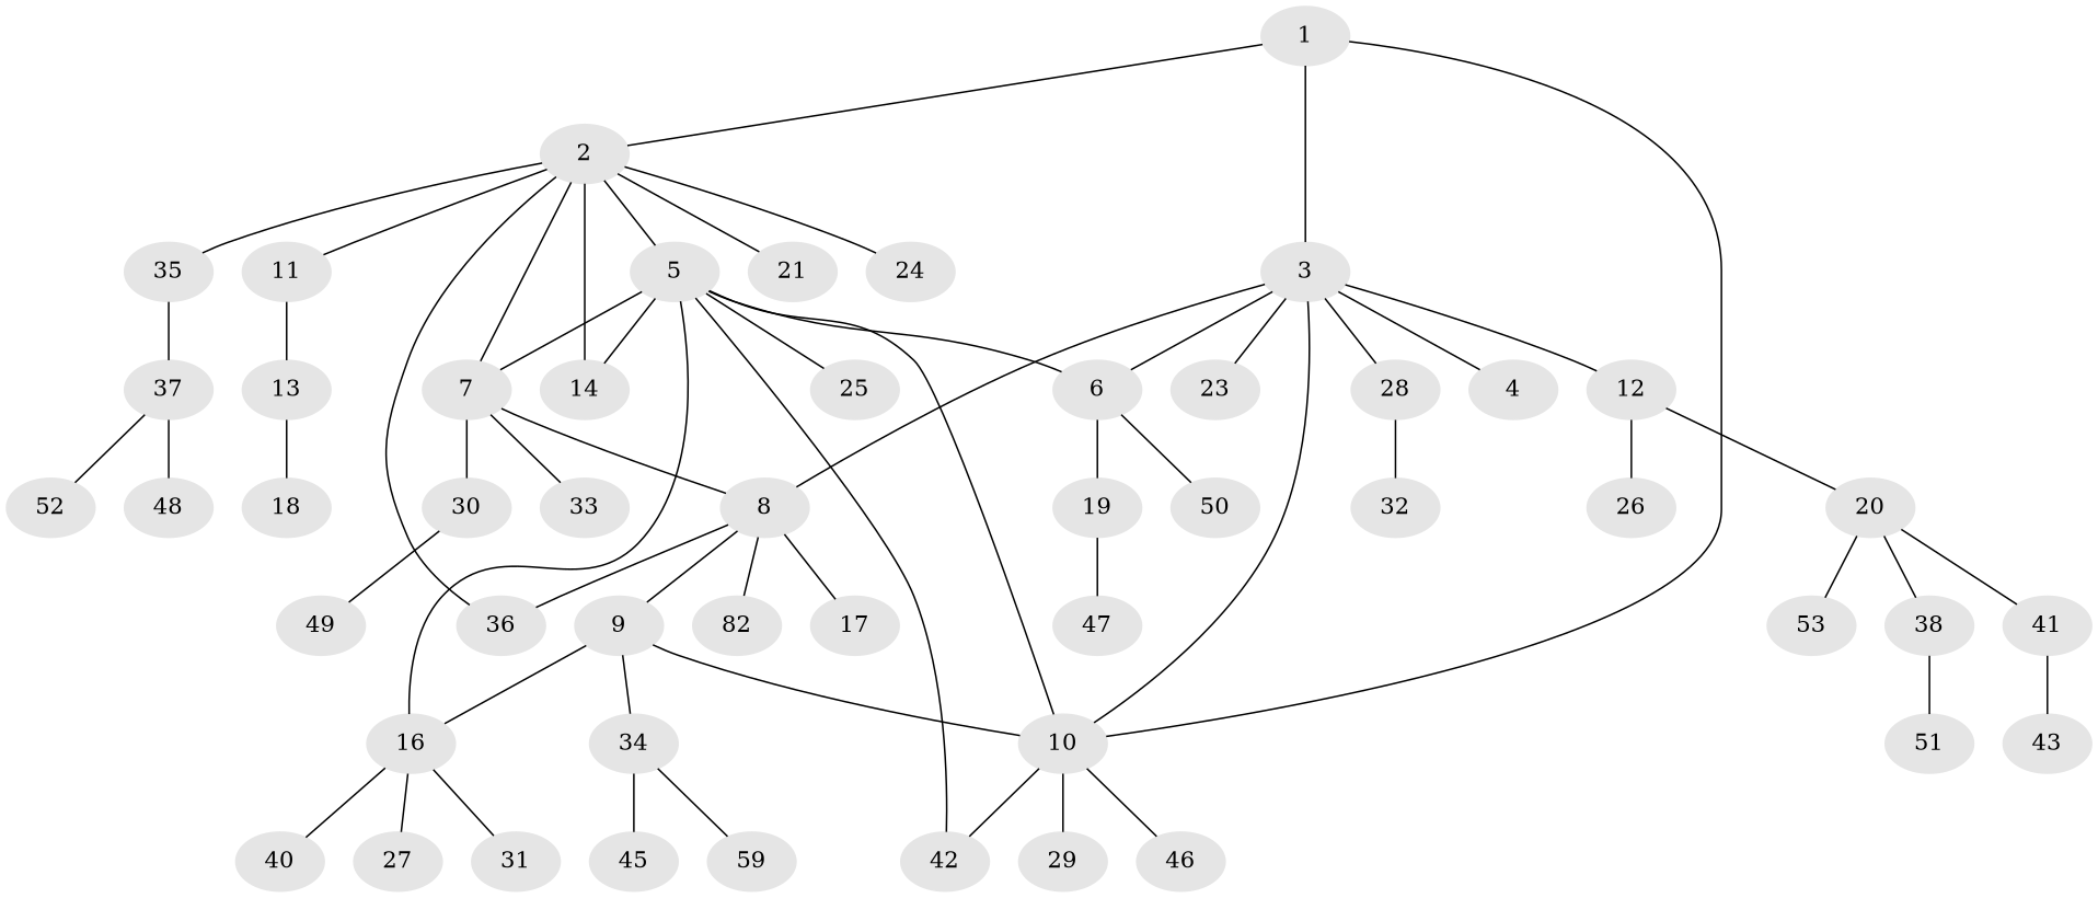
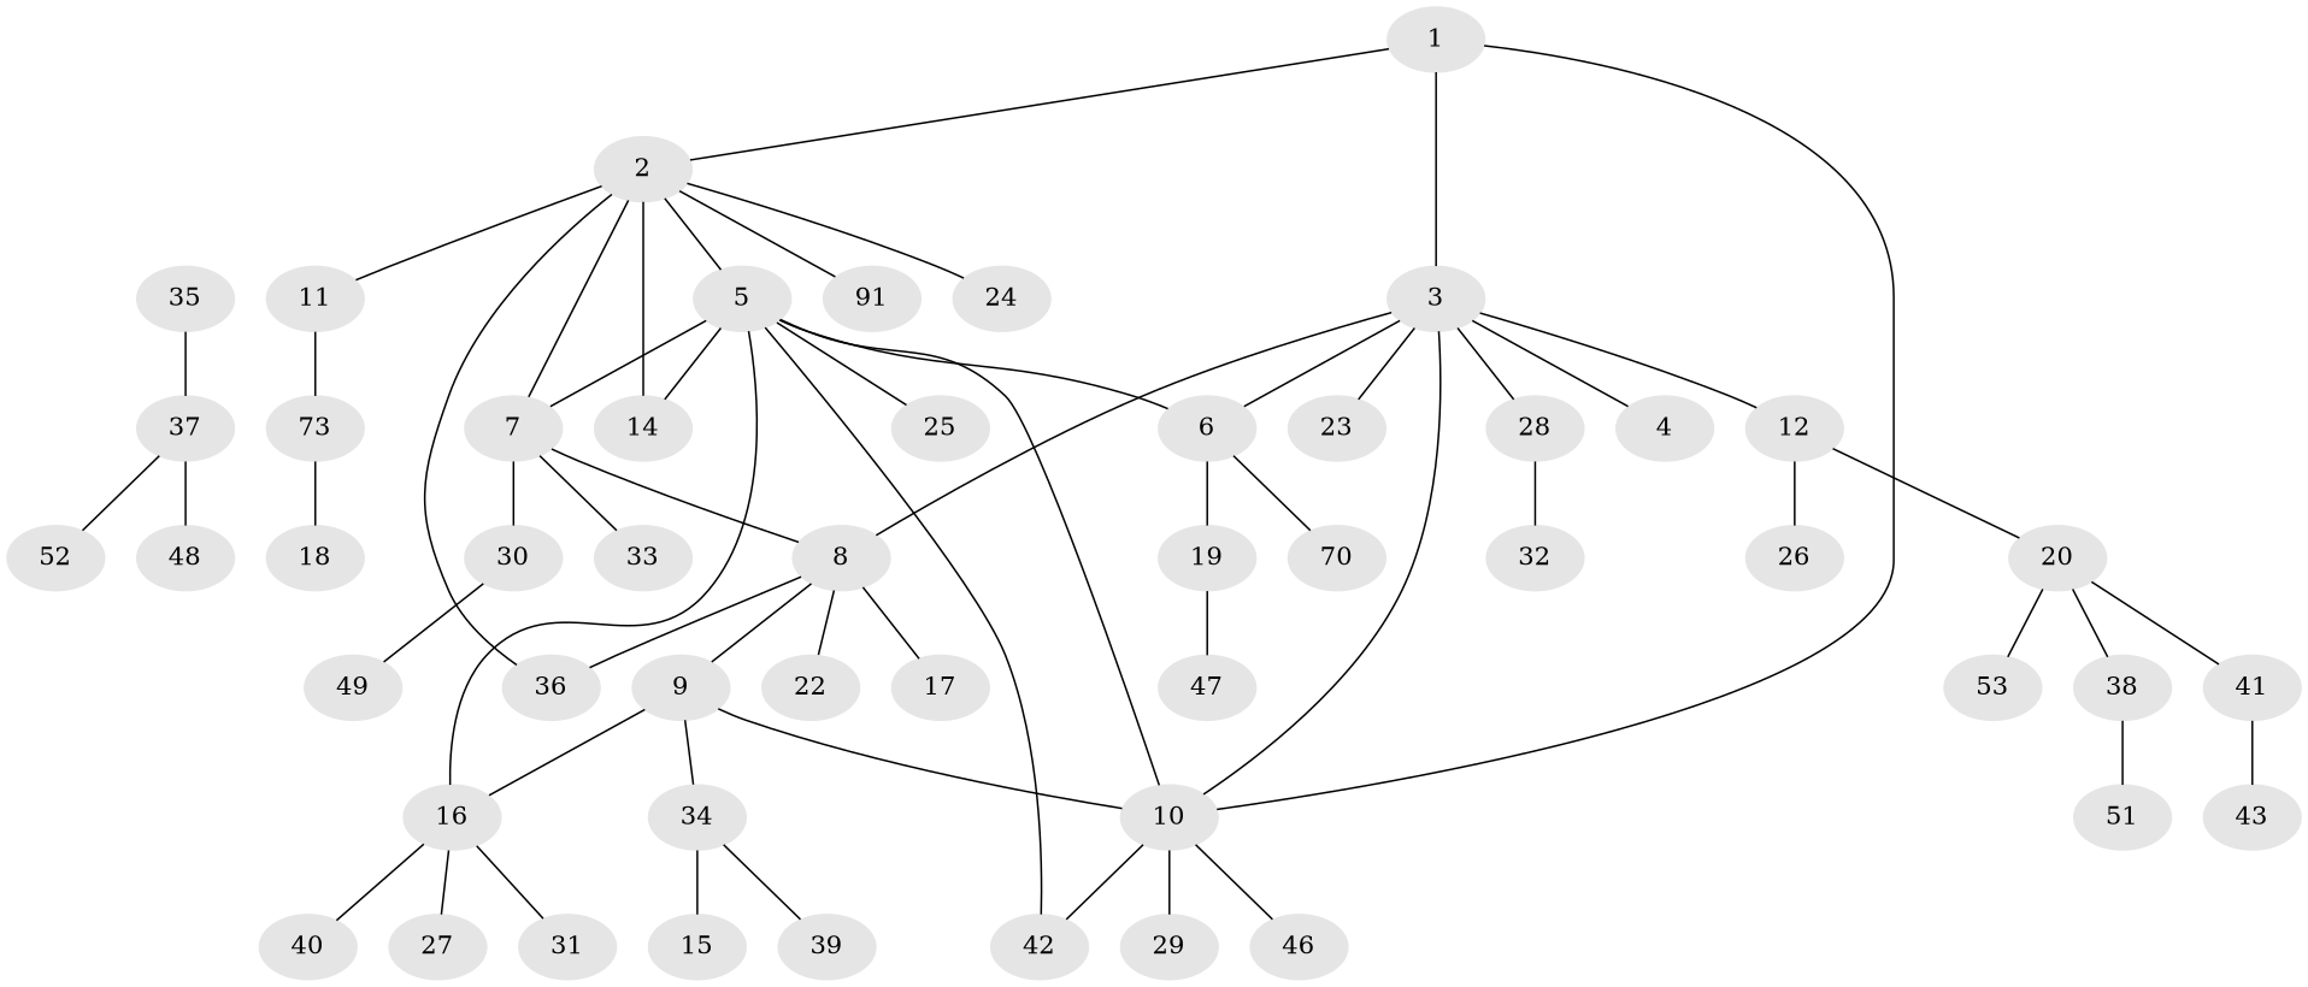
  graph {
    node [color=gray90 style=filled]
    1
    2
    3
    10
    5
    7
    11
    14
-   21
+   21 [label=91]
    24
    35
    36
    4
    6
    8
    12
    23
    28
    42
    29
    46
    16
    25
    30
    33
-   13
+   13 [label=73]
    37
    19
-   50
+   50 [label=70]
    9
    17
-   22 [label=82]
+   22
    20
    26
    32
    27
    31
    40
    47
    49
    34
-   39 [label=59]
-   45
+   39
+   45 [label=15]
    18
    38
    41
    53
    51
    43
    48
    52
    1 -- 2
    1 -- 3
    1 -- 10
    2 -- 5
    2 -- 7
    2 -- 11
    2 -- 14
    2 -- 21
    2 -- 24
-   2 -- 35
    2 -- 36
    3 -- 10
    3 -- 4
    3 -- 6
    3 -- 8
    3 -- 12
    3 -- 23
    3 -- 28
    10 -- 42
    10 -- 29
    10 -- 46
    5 -- 10
    5 -- 7
    5 -- 14
    5 -- 6
    5 -- 42
    5 -- 16
    5 -- 25
    7 -- 8
    7 -- 30
    7 -- 33
    11 -- 13
    35 -- 37
    6 -- 19
    6 -- 50
    8 -- 36
    8 -- 9
    8 -- 17
    8 -- 22
    12 -- 20
    12 -- 26
    28 -- 32
    16 -- 27
    16 -- 31
    16 -- 40
    30 -- 49
    13 -- 18
    37 -- 48
    37 -- 52
    19 -- 47
    9 -- 10
    9 -- 16
    9 -- 34
    20 -- 38
    20 -- 41
    20 -- 53
    34 -- 39
    34 -- 45
    38 -- 51
    41 -- 43
  }
